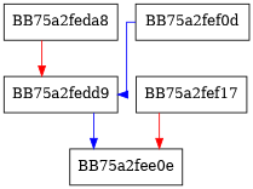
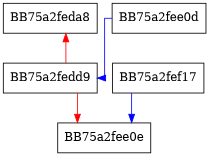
  digraph {
    splines=ortho
    node [shape=box]
    edge [color=red]
    BB75a2feda8
    BB75a2fedd9
-   BB75a2fef0d
+   BB75a2fef0d [label=BB75a2fee0d]
    BB75a2fee0e
    BB75a2fef17
-   BB75a2feda8 -> BB75a2fedd9
-   BB75a2fedd9 -> BB75a2fee0e [color=blue]
+   BB75a2fedd9 -> BB75a2feda8
+   BB75a2fedd9 -> BB75a2fee0e
    BB75a2fef0d -> BB75a2fedd9 [color=blue]
-   BB75a2fef17 -> BB75a2fee0e
+   BB75a2fef17 -> BB75a2fee0e [color=blue]
  }
